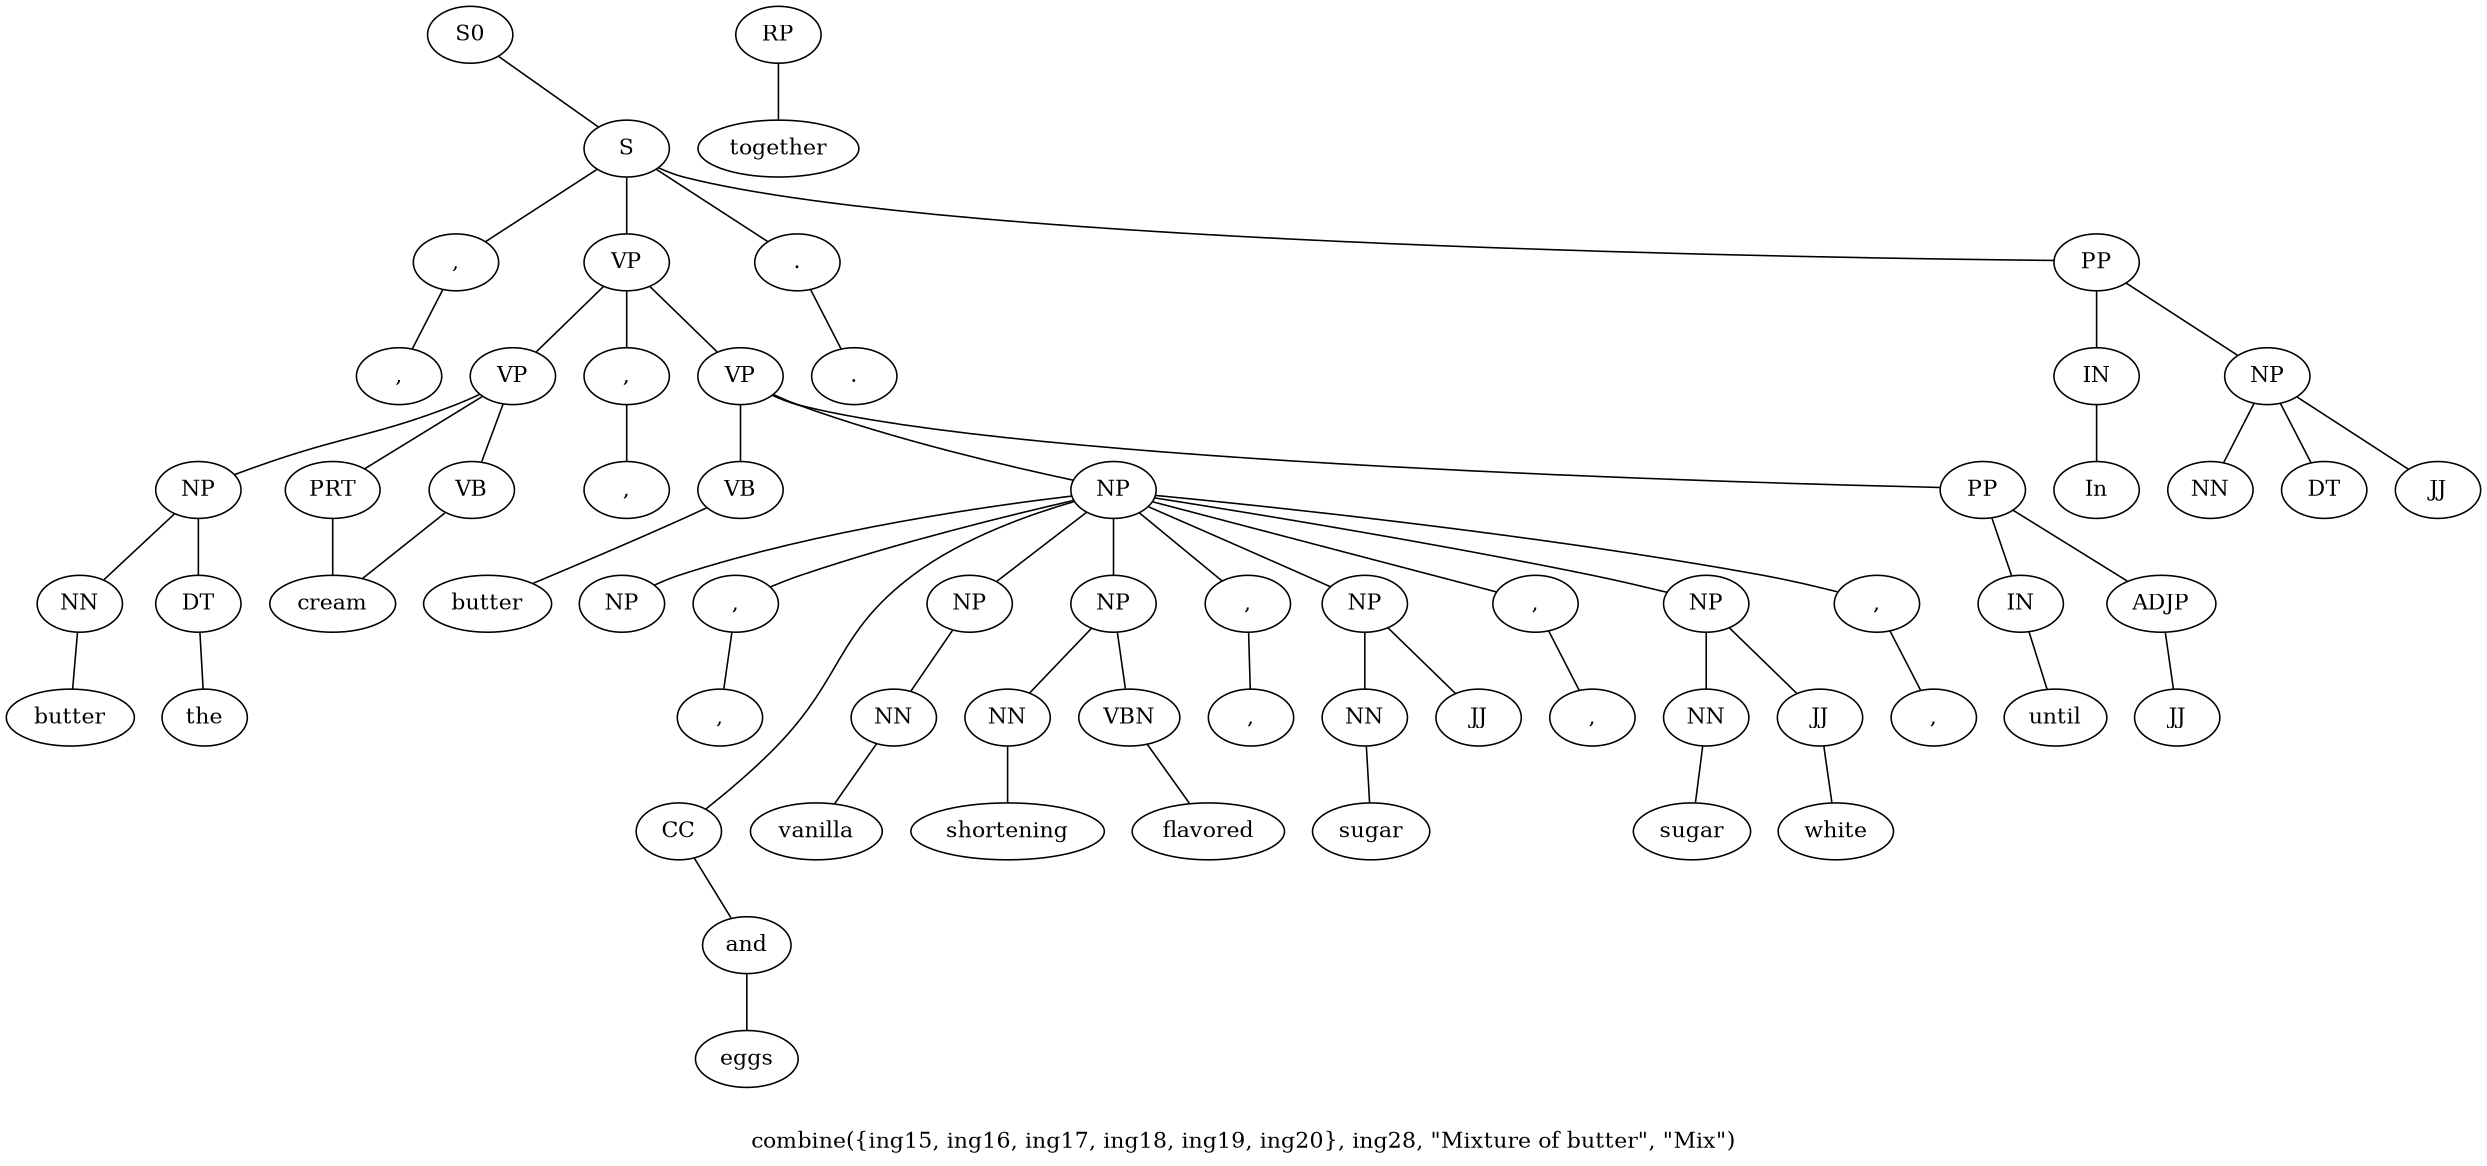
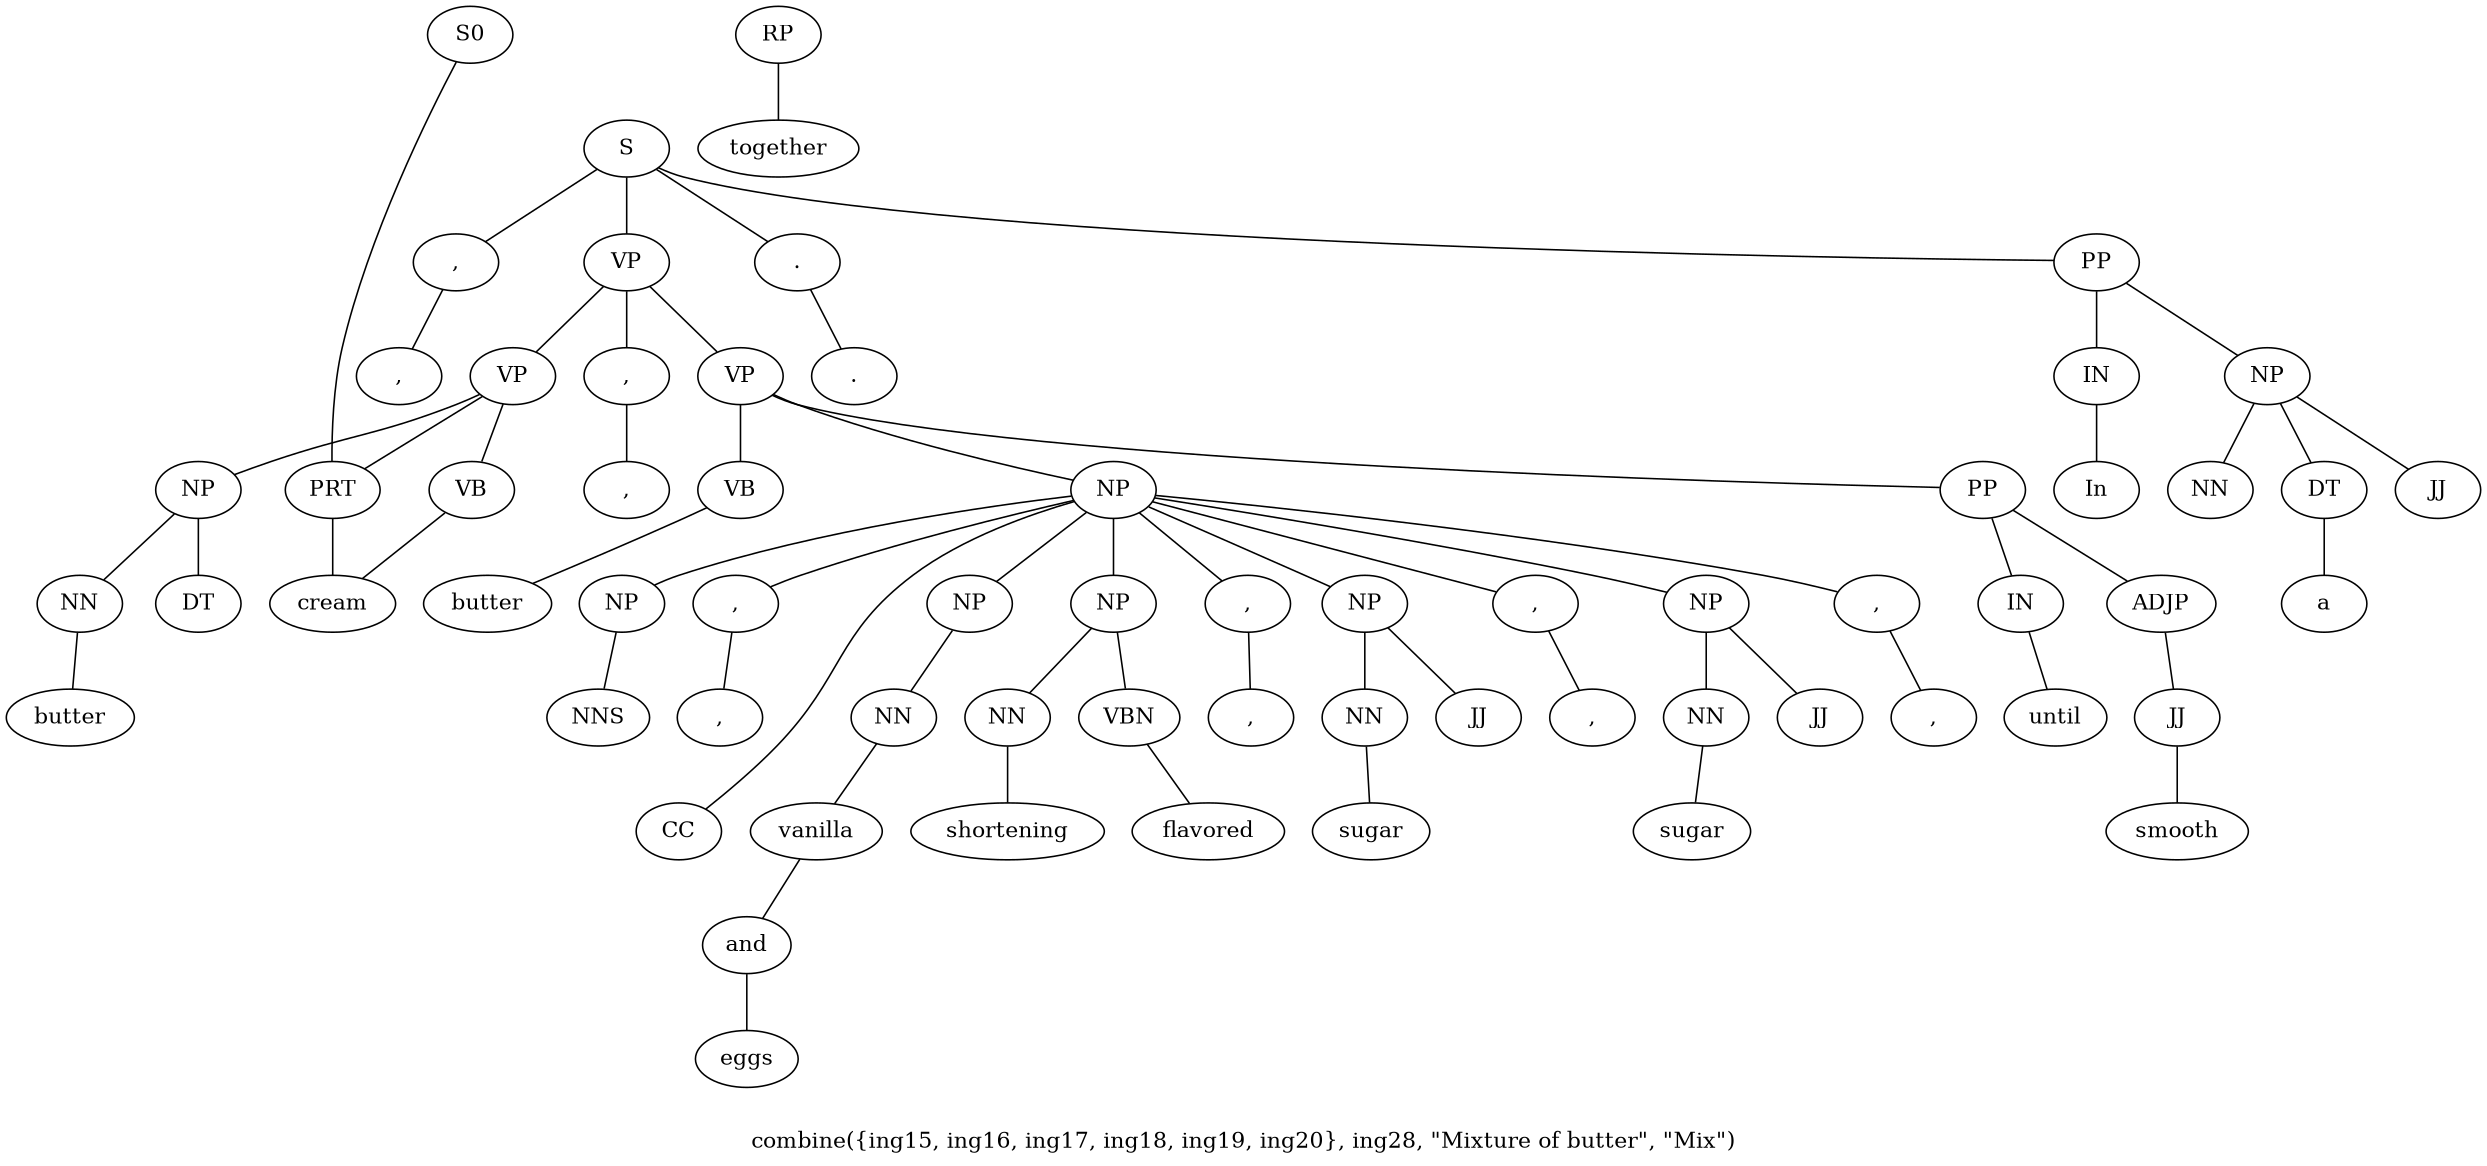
  graph {
    label="combine({ing15, ing16, ing17, ing18, ing19, ing20}, ing28, \"Mixture of butter\", \"Mix\")"
    n1 [label=S0]
    n2 [label=S]
    n3 [label=PP]
    n4 [label=","]
    n5 [label=VP]
    n6 [label="."]
    n7 [label=IN]
    n8 [label=NP]
    n9 [label=","]
    n10 [label=VP]
    n11 [label=","]
    n12 [label=VP]
    n13 [label="."]
    n14 [label=In]
    n15 [label=DT]
    n16 [label=JJ]
    n17 [label=NN]
+   n18 [label=a]
    n19 [label=VB]
    n20 [label=PRT]
    n21 [label=NP]
    n22 [label=","]
    n23 [label=VB]
    n24 [label=NP]
    n25 [label=PP]
    n26 [label=cream]
    n27 [label=DT]
    n28 [label=NN]
    n29 [label=RP]
    n30 [label=together]
-   n31 [label=the]
    n32 [label=butter]
    n33 [label=butter]
    n34 [label=NP]
    n35 [label=","]
    n36 [label=NP]
    n37 [label=","]
    n38 [label=NP]
    n39 [label=","]
    n40 [label=NP]
    n41 [label=","]
    n42 [label=CC]
    n43 [label=NP]
    n44 [label=IN]
    n45 [label=ADJP]
    n46 [label=VBN]
    n47 [label=NN]
    n48 [label=","]
    n49 [label=JJ]
    n50 [label=NN]
    n51 [label=","]
    n52 [label=JJ]
    n53 [label=NN]
    n54 [label=","]
+   n55 [label=NNS]
    n56 [label=","]
    n57 [label=and]
    n58 [label=NN]
    n59 [label=flavored]
    n60 [label=shortening]
    n61 [label=sugar]
-   n62 [label=white]
    n63 [label=sugar]
    n64 [label=eggs]
    n65 [label=vanilla]
    n66 [label=until]
    n67 [label=JJ]
-   n1 -- n2
+   n68 [label=smooth]
+   n1 -- n20
    n2 -- n3
    n2 -- n4
    n2 -- n5
    n2 -- n6
    n3 -- n7
    n3 -- n8
    n4 -- n9
    n5 -- n10
    n5 -- n11
    n5 -- n12
    n6 -- n13
    n7 -- n14
    n8 -- n15
    n8 -- n16
    n8 -- n17
    n10 -- n19
    n10 -- n20
    n10 -- n21
    n11 -- n22
    n12 -- n23
    n12 -- n24
    n12 -- n25
+   n15 -- n18
    n19 -- n26
    n20 -- n26
    n21 -- n27
    n21 -- n28
    n23 -- n33
    n24 -- n34
    n24 -- n35
    n24 -- n36
    n24 -- n37
    n24 -- n38
    n24 -- n39
    n24 -- n40
    n24 -- n41
    n24 -- n42
    n24 -- n43
    n25 -- n44
    n25 -- n45
-   n27 -- n31
    n28 -- n32
    n29 -- n30
    n34 -- n46
    n34 -- n47
    n35 -- n48
    n36 -- n49
    n36 -- n50
    n37 -- n51
    n38 -- n52
    n38 -- n53
    n39 -- n54
+   n40 -- n55
    n41 -- n56
-   n42 -- n57
+   n65 -- n57
    n43 -- n58
    n44 -- n66
    n45 -- n67
    n46 -- n59
    n47 -- n60
    n50 -- n61
-   n52 -- n62
    n53 -- n63
    n57 -- n64
    n58 -- n65
+   n67 -- n68
  }
